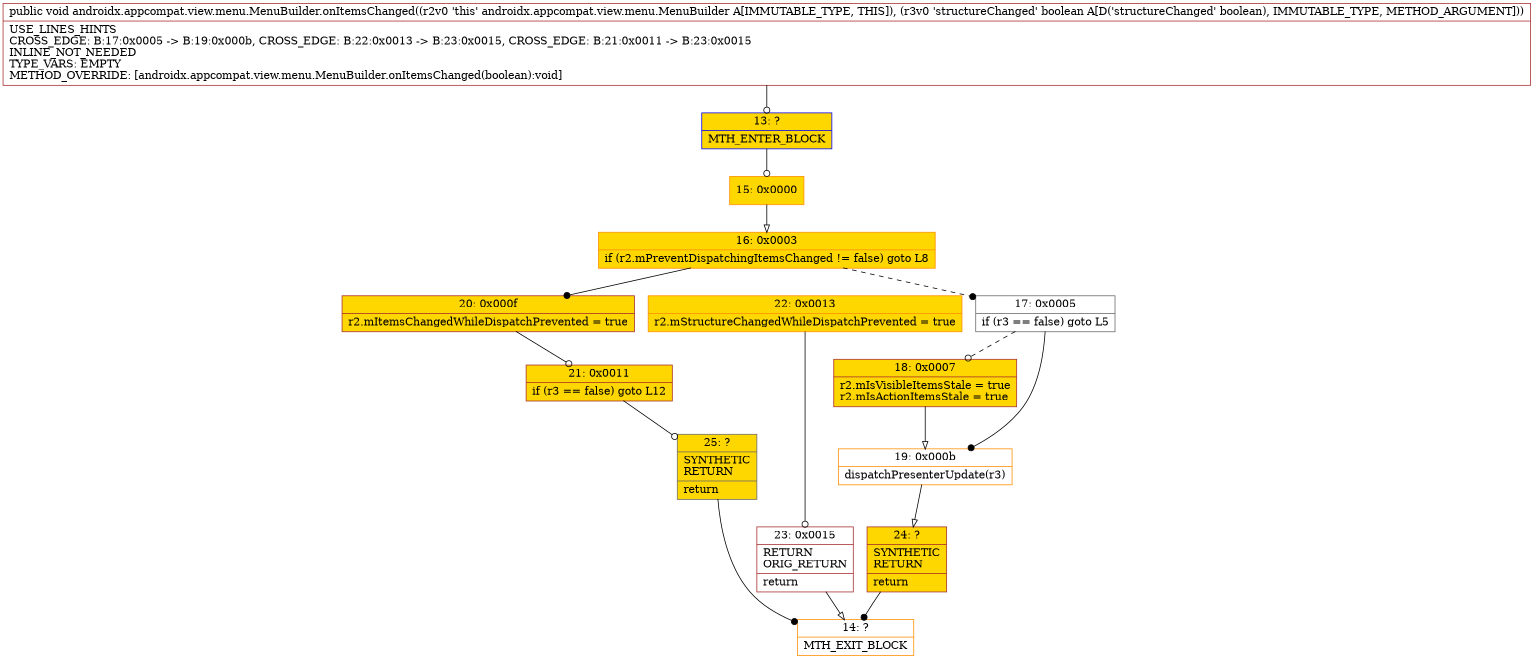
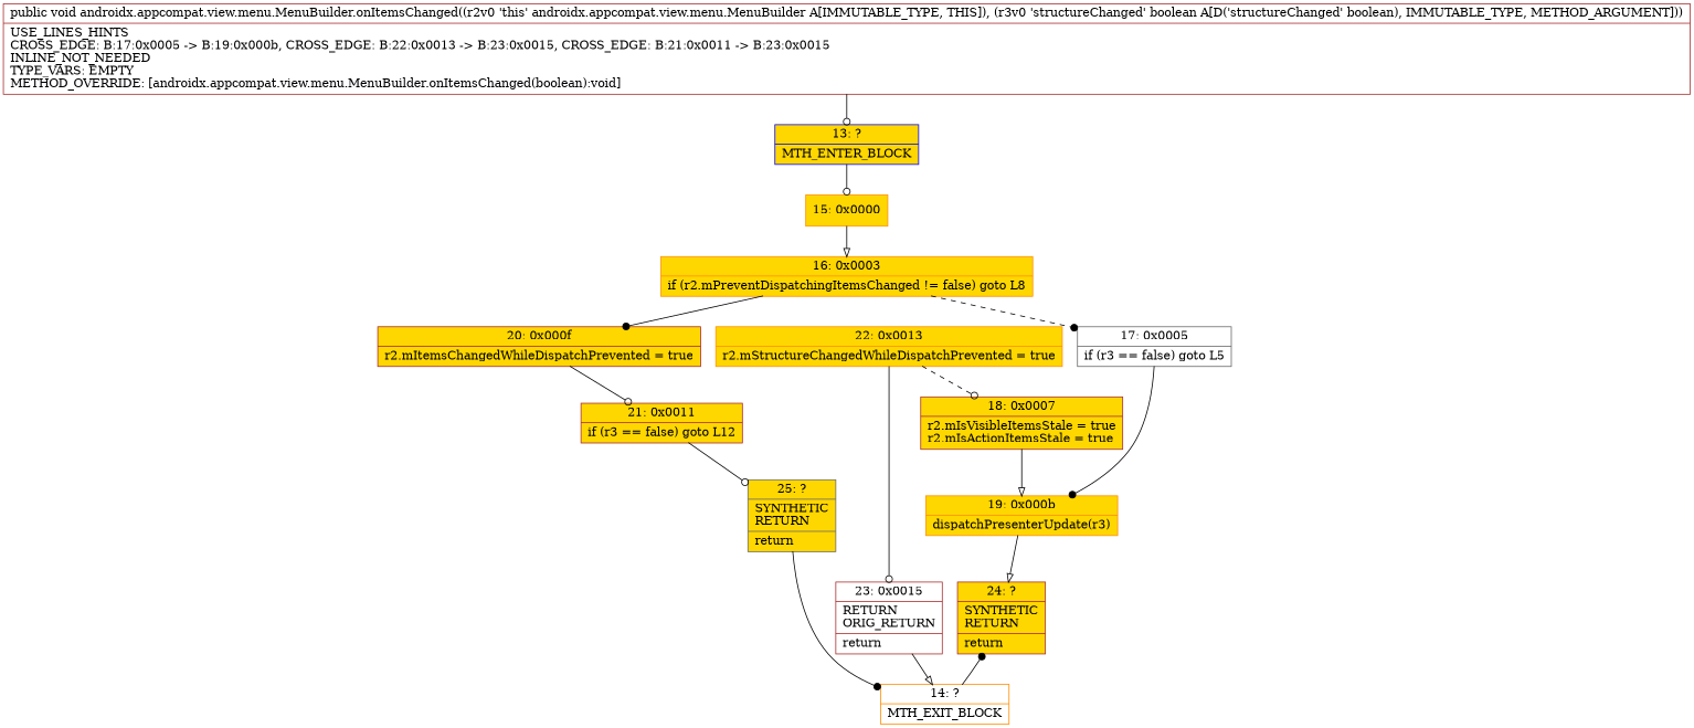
  digraph {
    node [color=brown fillcolor=gold shape=record style=filled]
    edge [arrowhead=odot]
    n1 [color=blue label="{13\:\ ?|MTH_ENTER_BLOCK\l}"]
    n2 [color=darkorange label="{15\:\ 0x0000}"]
    n3 [color=darkorange label="{16\:\ 0x0003|if (r2.mPreventDispatchingItemsChanged != false) goto L8\l}"]
    n4 [color=gray40 fillcolor=white label="{17\:\ 0x0005|if (r3 == false) goto L5\l}"]
    n5 [label="{20\:\ 0x000f|r2.mItemsChangedWhileDispatchPrevented = true\l}"]
    n6 [label="{18\:\ 0x0007|r2.mIsVisibleItemsStale = true\lr2.mIsActionItemsStale = true\l}"]
-   n7 [color=darkorange fillcolor=white label="{19\:\ 0x000b|dispatchPresenterUpdate(r3)\l}"]
+   n7 [color=darkorange label="{19\:\ 0x000b|dispatchPresenterUpdate(r3)\l}"]
    n8 [label="{21\:\ 0x0011|if (r3 == false) goto L12\l}"]
    n9 [label="{24\:\ ?|SYNTHETIC\lRETURN\l|return\l}"]
    n10 [color=darkorange fillcolor=white label="{14\:\ ?|MTH_EXIT_BLOCK\l}"]
    n11 [color=gray40 label="{25\:\ ?|SYNTHETIC\lRETURN\l|return\l}"]
    n12 [color=darkorange label="{22\:\ 0x0013|r2.mStructureChangedWhileDispatchPrevented = true\l}"]
    n13 [fillcolor=white label="{23\:\ 0x0015|RETURN\lORIG_RETURN\l|return\l}"]
    n14 [fillcolor=white label="{public void androidx.appcompat.view.menu.MenuBuilder.onItemsChanged((r2v0 'this' androidx.appcompat.view.menu.MenuBuilder A[IMMUTABLE_TYPE, THIS]), (r3v0 'structureChanged' boolean A[D('structureChanged' boolean), IMMUTABLE_TYPE, METHOD_ARGUMENT]))  | USE_LINES_HINTS\lCROSS_EDGE: B:17:0x0005 \-\> B:19:0x000b, CROSS_EDGE: B:22:0x0013 \-\> B:23:0x0015, CROSS_EDGE: B:21:0x0011 \-\> B:23:0x0015\lINLINE_NOT_NEEDED\lTYPE_VARS: EMPTY\lMETHOD_OVERRIDE: [androidx.appcompat.view.menu.MenuBuilder.onItemsChanged(boolean):void]\l}"]
    n1 -> n2
    n2 -> n3 [arrowhead=onormal]
    n3 -> n4 [arrowhead=dot style=dashed]
    n3 -> n5 [arrowhead=dot]
-   n4 -> n6 [style=dashed]
+   n12 -> n6 [style=dashed]
    n4 -> n7 [arrowhead=dot]
    n5 -> n8
    n6 -> n7 [arrowhead=onormal]
    n7 -> n9 [arrowhead=onormal]
    n8 -> n11
-   n9 -> n10 [arrowhead=dot]
+   n10 -> n9 [arrowhead=dot]
    n11 -> n10 [arrowhead=dot]
    n12 -> n13
    n13 -> n10 [arrowhead=onormal]
    n14 -> n1
  }
